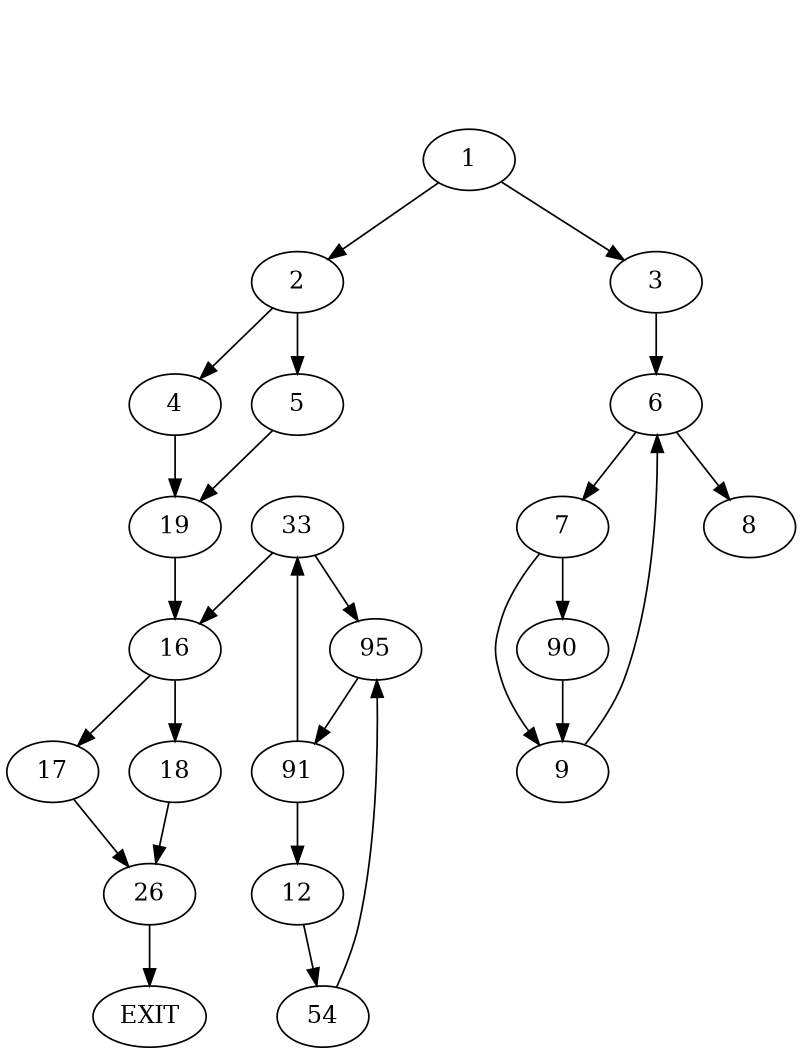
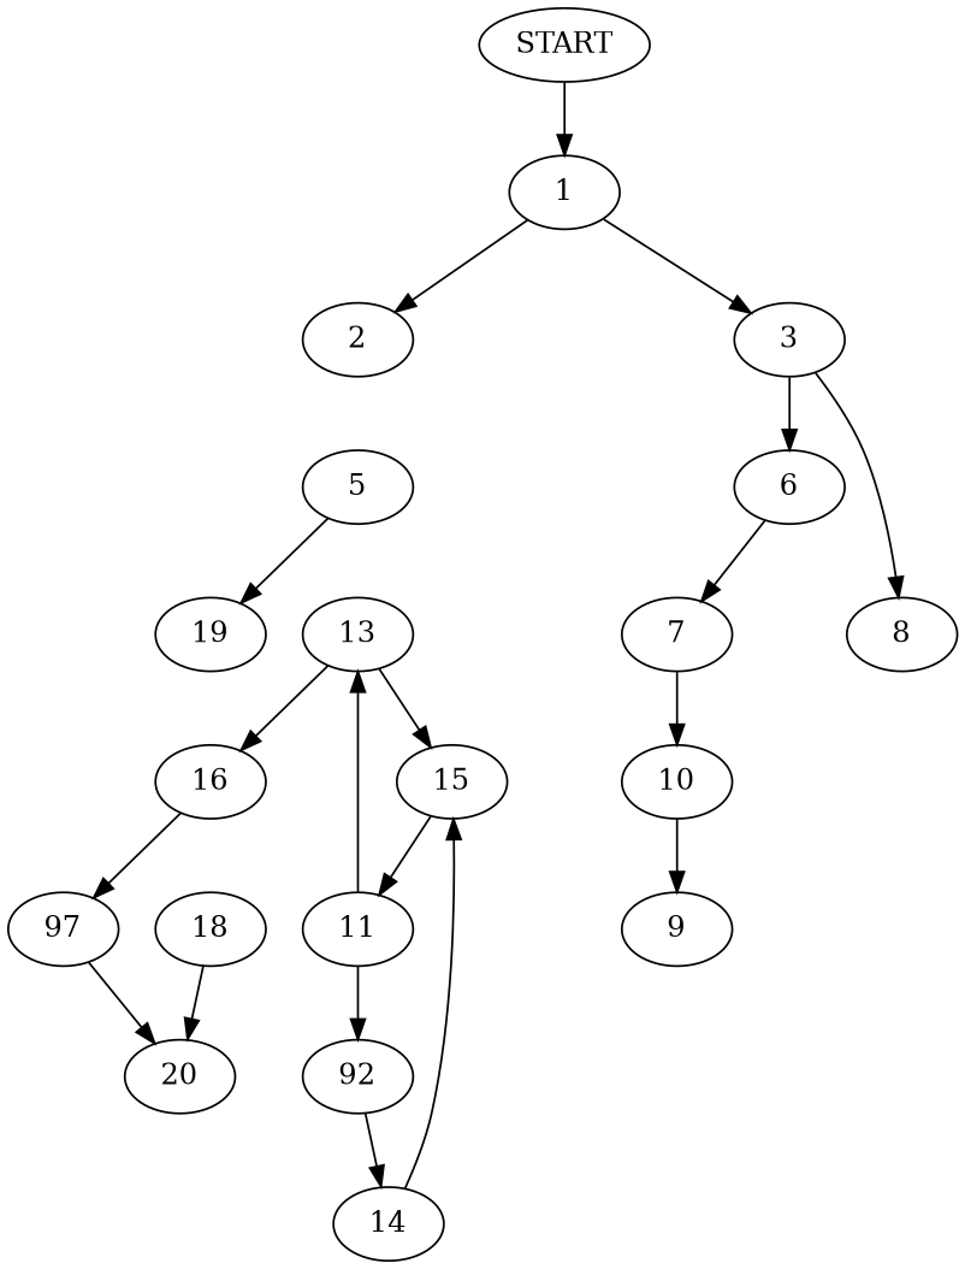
  digraph {
+   n1 [label=START]
    1
    2
    3
-   n5 [label=EXIT]
-   4
    5
    6
    19
    7
    8
    16
    9
-   10 [label=90]
-   11 [label=91]
-   12
-   13 [label=33]
-   14 [label=54]
-   15 [label=95]
-   17
+   10
+   11
+   12 [label=92]
+   13
+   14
+   15
+   17 [label=97]
    18
-   20 [label=26]
+   20
+   n1 -> 1
    1 -> 2
    1 -> 3
-   2 -> 4
-   2 -> 5
    3 -> 6
-   4 -> 19
    5 -> 19
    6 -> 7
-   6 -> 8
-   19 -> 16
-   7 -> 9
+   3 -> 8
    7 -> 10
    16 -> 17
-   16 -> 18
-   9 -> 6
    10 -> 9
    11 -> 12
    11 -> 13
    12 -> 14
    13 -> 16
    13 -> 15
    14 -> 15
    15 -> 11
    17 -> 20
    18 -> 20
-   20 -> n5
  }
